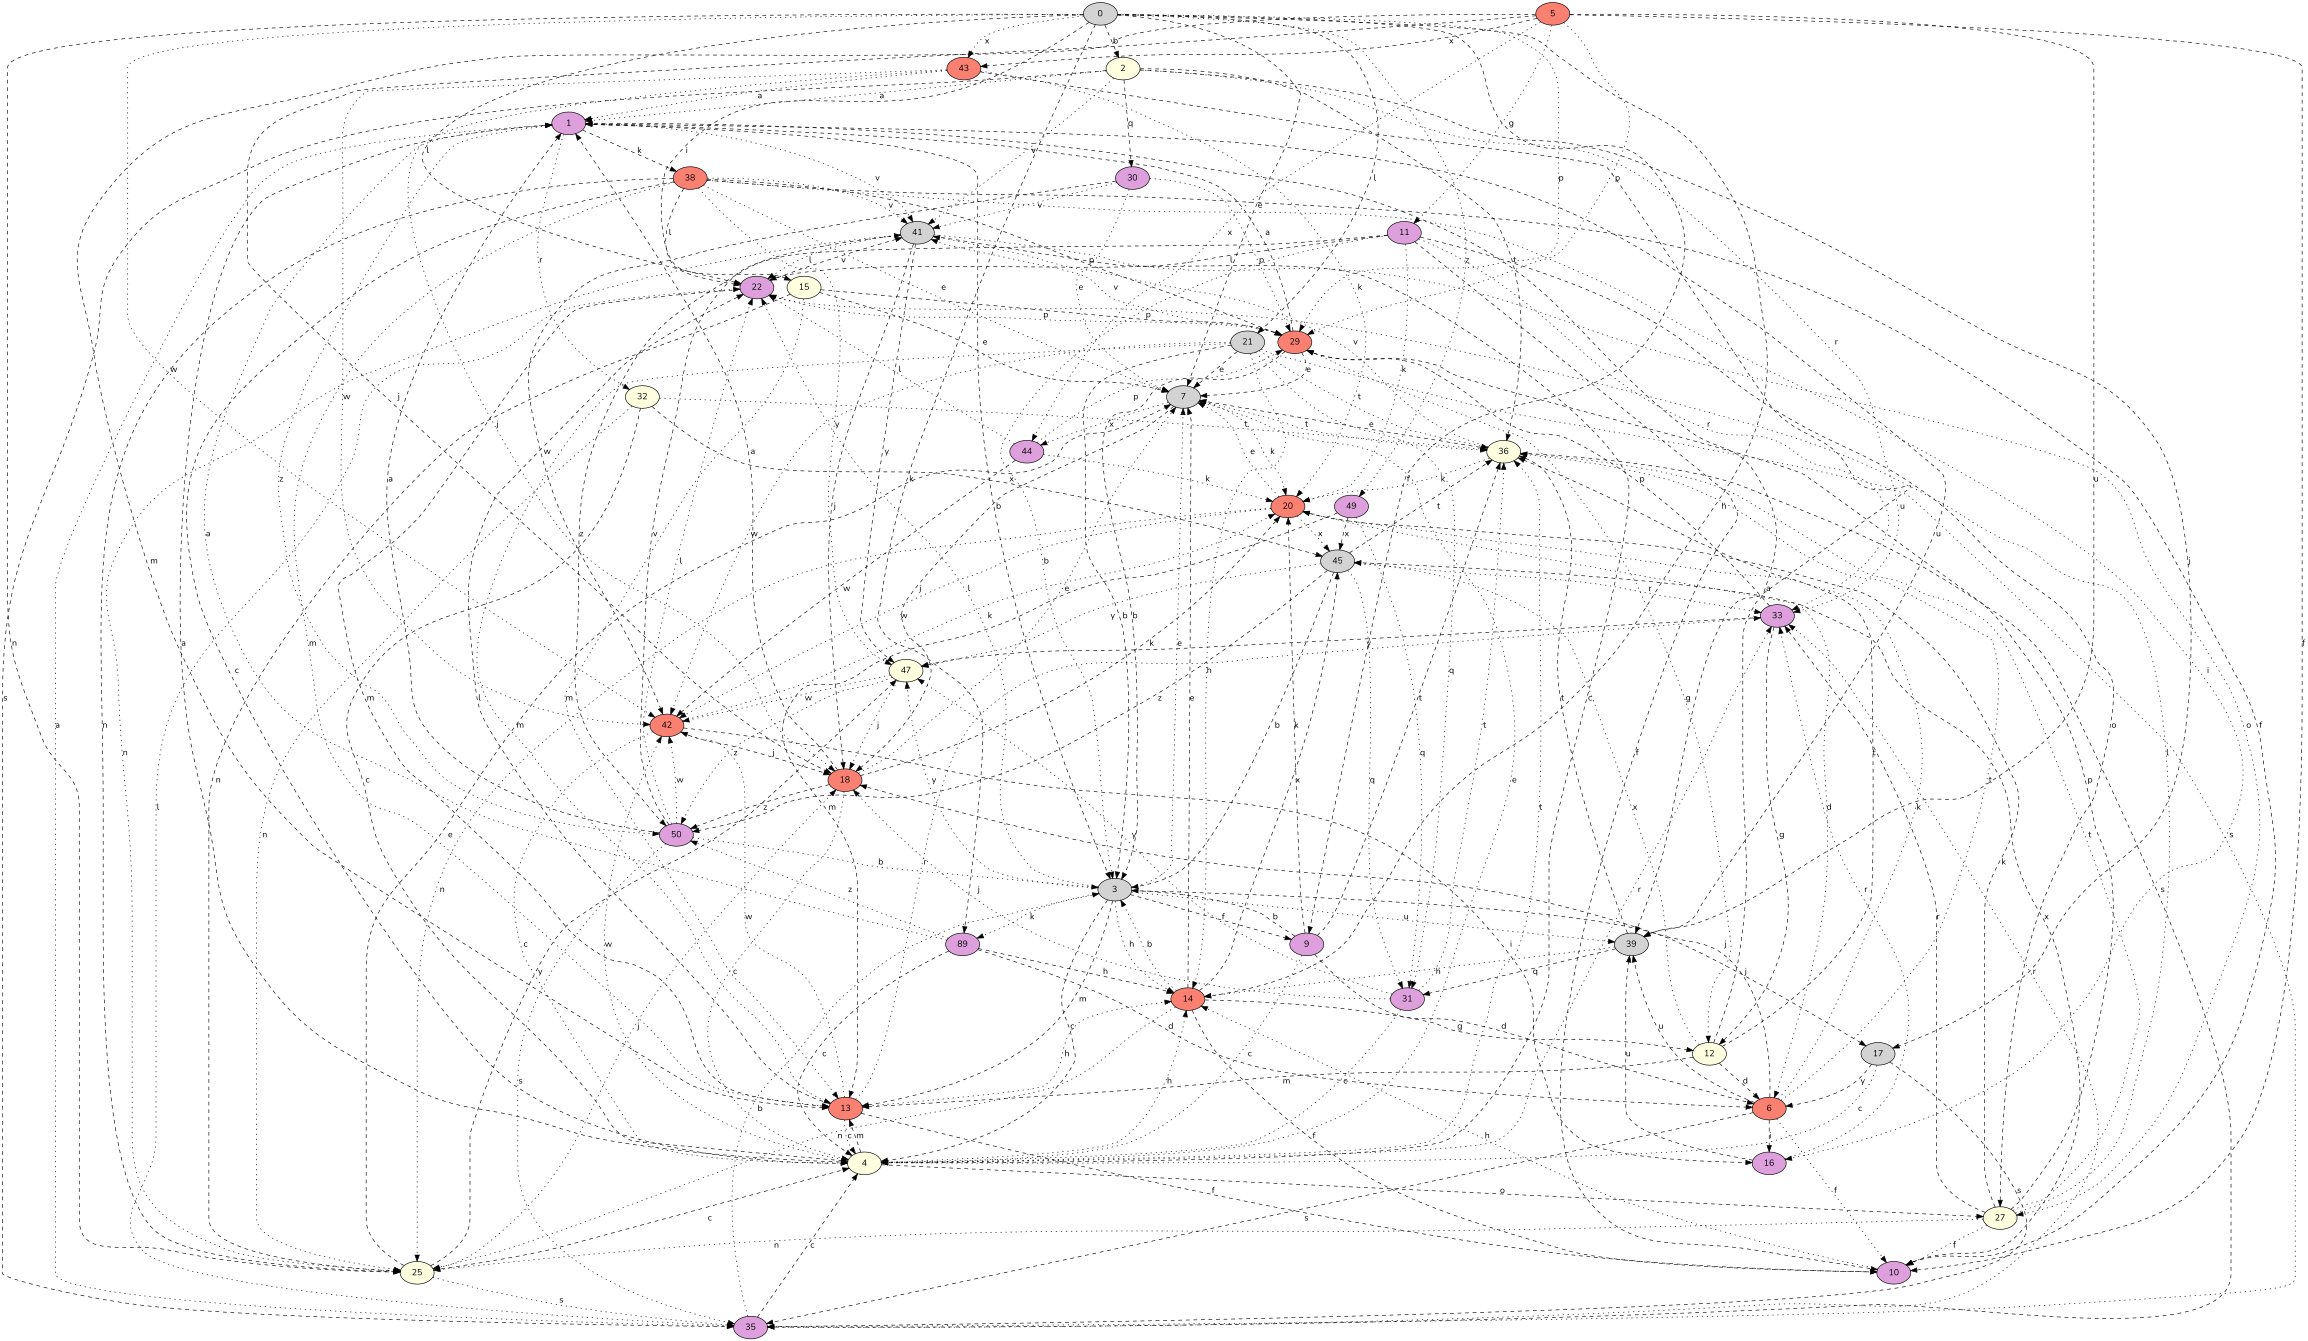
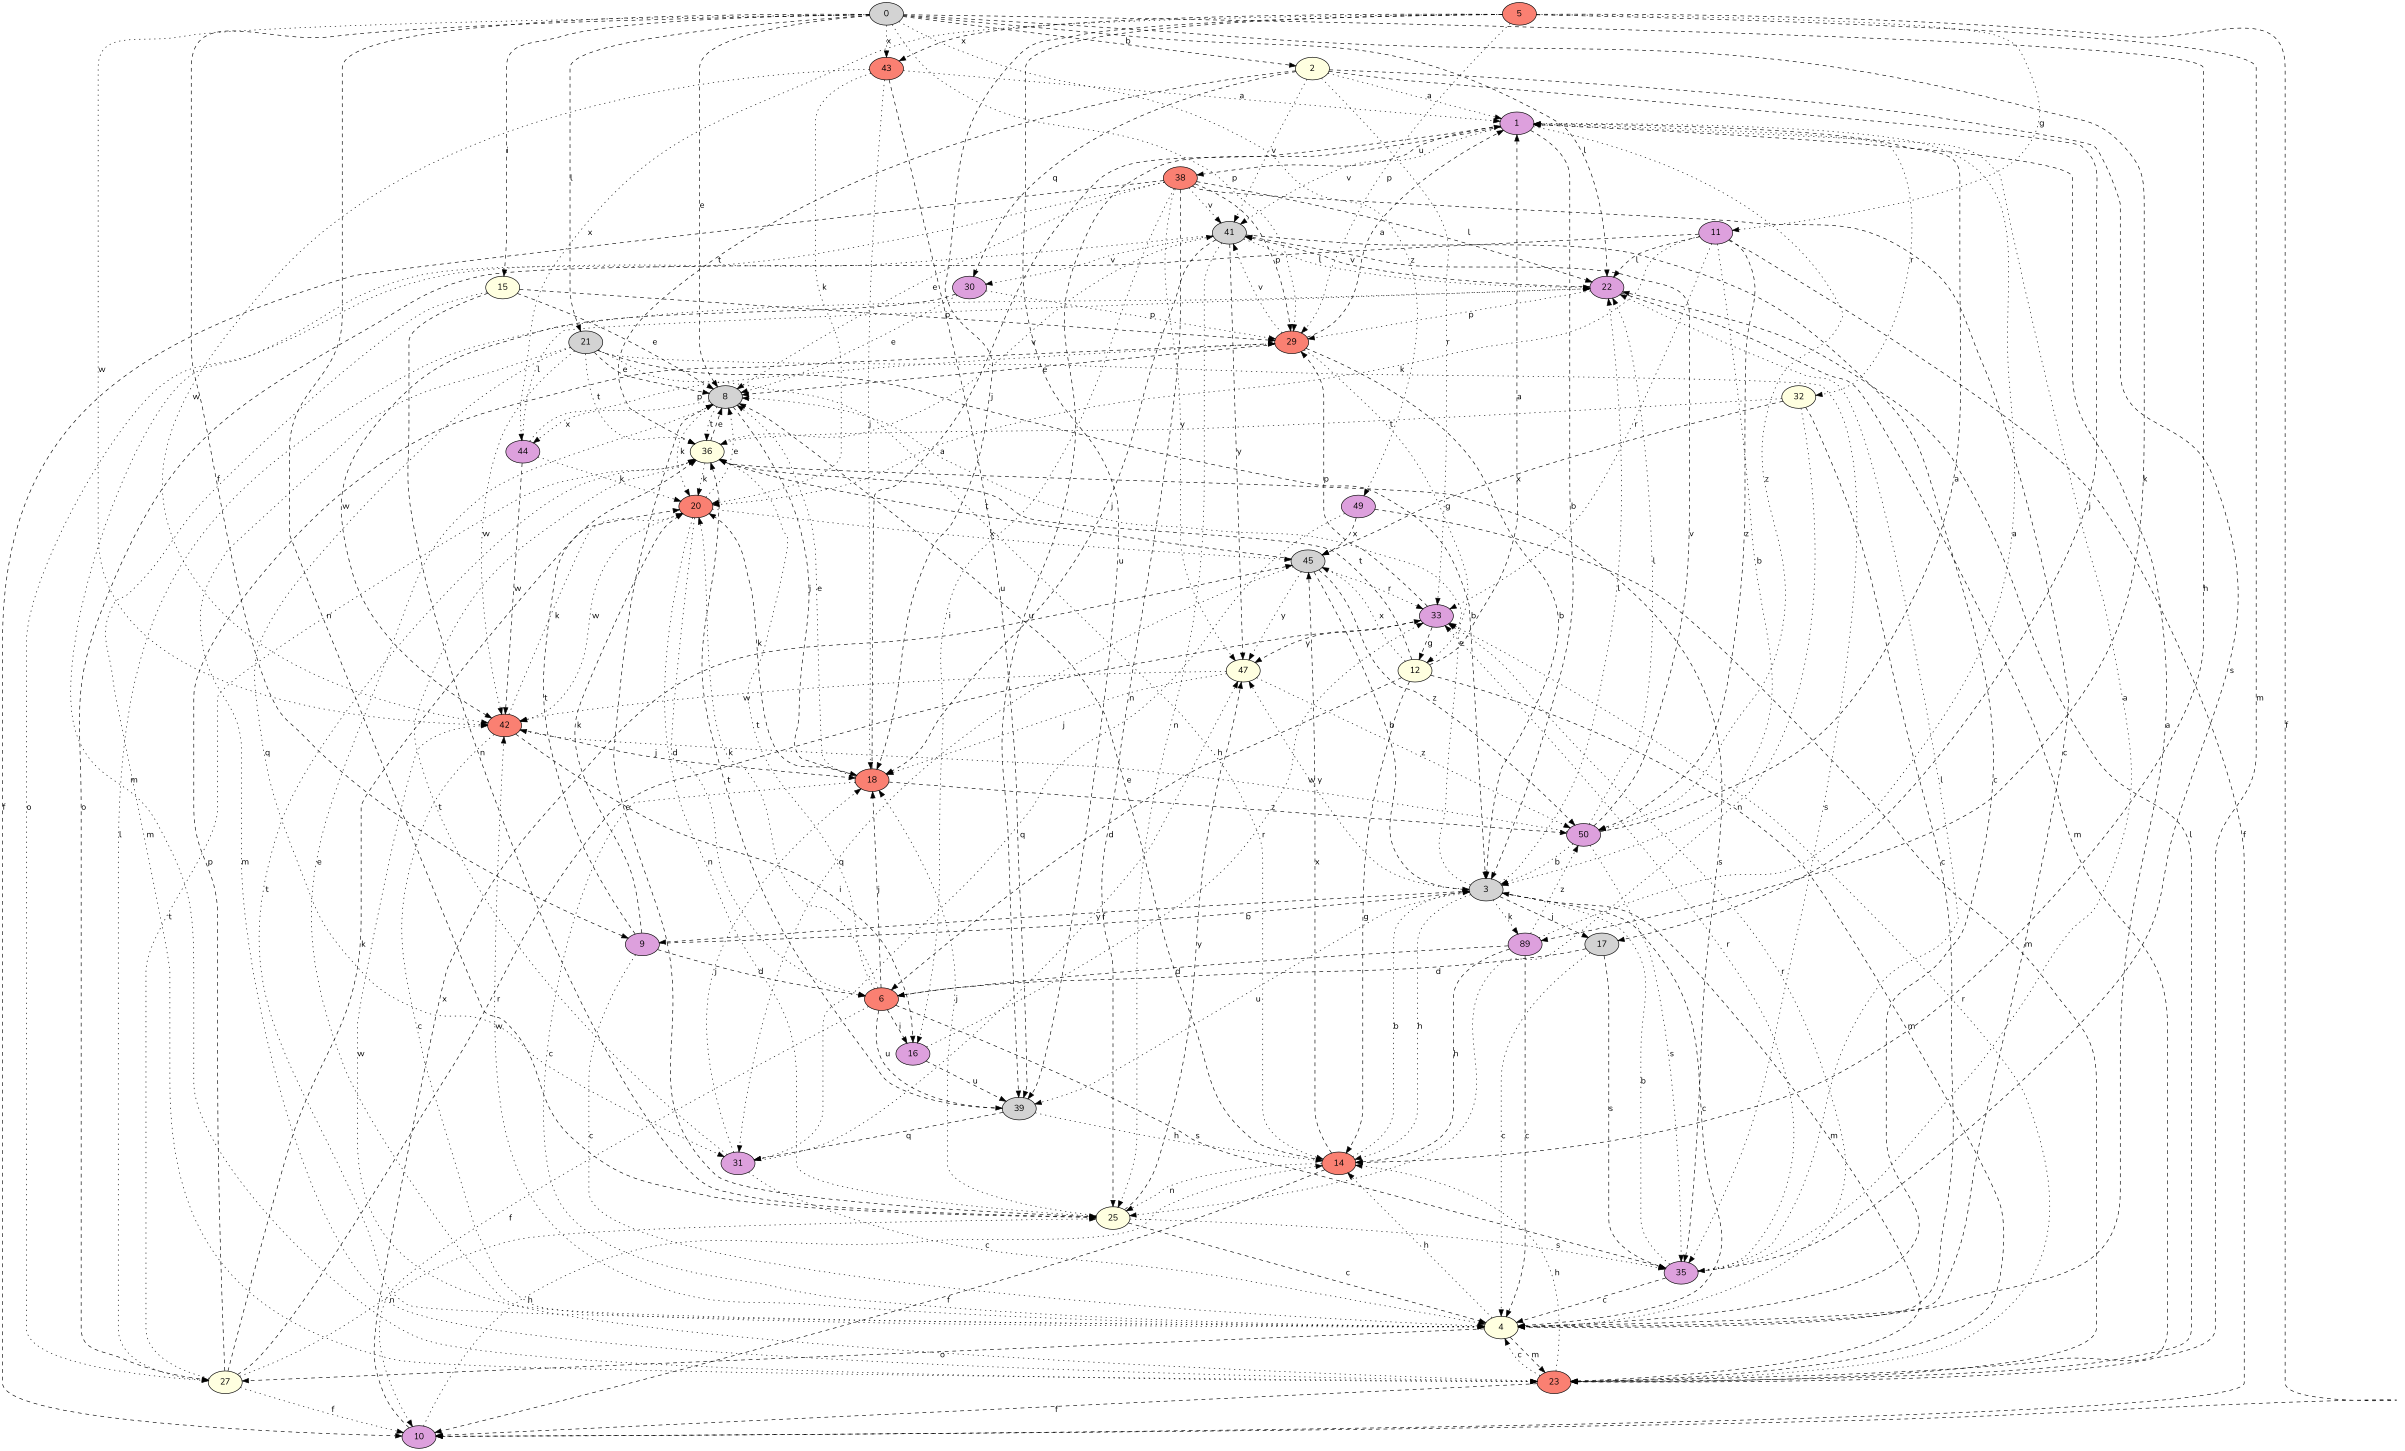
  strict digraph {
    fontname=Nunito
    node [fillcolor=plum fontname=Nunito style=filled]
    edge [fontname=Nunito style=dotted]
    0 [fillcolor=lightgrey]
    2 [fillcolor=lightyellow]
-   7 [fillcolor=lightgrey]
+   7 [fillcolor=lightgrey label=8]
    9
    14 [fillcolor=salmon]
    15 [fillcolor=lightyellow]
    n7 [label=89]
    21 [fillcolor=lightgrey]
    22
    25 [fillcolor=lightyellow]
    29 [fillcolor=salmon]
    42 [fillcolor=salmon]
    43 [fillcolor=salmon]
    49
    1
    41 [fillcolor=lightgrey]
    17 [fillcolor=lightgrey]
    30
    33
    35
    36 [fillcolor=lightyellow]
    18 [fillcolor=salmon]
    44
    20 [fillcolor=salmon]
    3 [fillcolor=lightgrey]
    4 [fillcolor=lightyellow]
    6 [fillcolor=salmon]
    10
    45 [fillcolor=lightgrey]
    12 [fillcolor=lightyellow]
-   23 [fillcolor=salmon label=13]
+   23 [fillcolor=salmon]
    50
    31
    47 [fillcolor=lightyellow]
    16
    39 [fillcolor=lightgrey]
    32 [fillcolor=lightyellow]
    38 [fillcolor=salmon]
    5 [fillcolor=salmon]
    11
    27 [fillcolor=lightyellow]
    0 -> 2 [label=b style=dashed]
    0 -> 7 [label=e style=dashed]
    0 -> 9 [label=f style=dashed]
    0 -> 14 [label=h style=dashed]
    0 -> 15 [label=i style=dashed]
    0 -> n7 [label=k style=dashed]
    0 -> 21 [label=l style=dashed]
    0 -> 22 [label=l style=dashed]
    0 -> 25 [label=n style=dashed]
    0 -> 29 [label=p]
    0 -> 42 [label=w]
    0 -> 43 [label=x]
    0 -> 49 [label=z]
    2 -> 1 [label=a]
    2 -> 41 [label=v]
    2 -> 17 [label=j style=dashed]
    2 -> 30 [label=q style=dashed]
    2 -> 33 [label=r]
    2 -> 35 [label=s style=dashed]
    2 -> 36 [label=t style=dashed]
    7 -> 36 [label=t]
    7 -> 18 [label=j style=dashed]
    7 -> 44 [label=x]
    7 -> 20 [label=k]
    9 -> 36 [label=t style=dashed]
    9 -> 20 [label=k style=dashed]
    9 -> 3 [label=b style=dashed]
    9 -> 4 [label=c]
    9 -> 6 [label=d style=dashed]
    14 -> 7 [label=e style=dashed]
    14 -> 25 [label=n]
    14 -> 3 [label=b]
    14 -> 10 [label=f style=dashed]
    14 -> 45 [label=x style=dashed]
-   14 -> 12 [label=g style=dashed]
+   12 -> 14 [label=g style=dashed]
    15 -> 7 [label=e style=dashed]
    15 -> 25 [label=n style=dashed]
    15 -> 29 [label=p style=dashed]
    15 -> 23 [label=m]
    n7 -> 14 [label=h style=dashed]
    n7 -> 1 [label=a]
    n7 -> 4 [label=c style=dashed]
    n7 -> 6 [label=d style=dashed]
    n7 -> 50 [label=z]
    21 -> 7 [label=e style=dashed]
    21 -> 14 [label=h]
    21 -> 42 [label=w]
    21 -> 35 [label=s]
    21 -> 36 [label=t]
    21 -> 3 [label=b style=dashed]
    21 -> 23 [label=m]
    21 -> 31 [label=q]
    22 -> 29 [label=p]
    22 -> 41 [label=v style=dashed]
    22 -> 23 [label=m style=dashed]
    25 -> 7 [label=e style=dashed]
    25 -> 35 [label=s]
    25 -> 18 [label=j]
    25 -> 4 [label=c style=dashed]
    25 -> 47 [label=y style=dashed]
    29 -> 7 [label=e style=dashed]
    29 -> 1 [label=a style=dashed]
    29 -> 41 [label=v]
    29 -> 3 [label=b style=dashed]
    29 -> 12 [label=g]
    42 -> 18 [label=j style=dashed]
    42 -> 20 [label=k]
    42 -> 4 [label=c]
    42 -> 16 [label=i style=dashed]
    43 -> 42 [label=w]
    43 -> 1 [label=a]
    43 -> 18 [label=j]
    43 -> 20 [label=k]
    43 -> 39 [label=u style=dashed]
    49 -> 45 [label=x style=dashed]
    49 -> 23 [label=m style=dashed]
    49 -> 31 [label=q]
    1 -> 41 [label=v]
    1 -> 3 [label=b style=dashed]
    1 -> 50 [label=z]
    1 -> 39 [label=u style=dashed]
    1 -> 32 [label=r]
-   1 -> 38 [label=k style=dashed]
+   1 -> 38 [label=u style=dashed]
    41 -> 22 [label=l]
    41 -> 25 [label=n]
    41 -> 18 [label=j style=dashed]
    41 -> 4 [label=c style=dashed]
    41 -> 47 [label=y style=dashed]
    41 -> 27 [label=o]
    17 -> 35 [label=s style=dashed]
    17 -> 4 [label=c]
-   17 -> 6 [label=y style=dashed]
+   17 -> 6 [label=d style=dashed]
    30 -> 7 [label=e]
    30 -> 29 [label=p]
    30 -> 42 [label=w style=dashed]
-   30 -> 41 [label=v]
+   41 -> 30 [label=v]
    33 -> 29 [label=p style=dashed]
    33 -> 12 [label=g style=dashed]
    33 -> 47 [label=y style=dashed]
    35 -> 22 [label=l]
    35 -> 1 [label=a]
    35 -> 33 [label=r]
    35 -> 3 [label=b]
    35 -> 4 [label=c style=dashed]
    36 -> 7 [label=e style=dashed]
    36 -> 41 [label=v]
    36 -> 35 [label=s style=dashed]
    36 -> 20 [label=k]
    18 -> 7 [label=e]
    18 -> 1 [label=a style=dashed]
    18 -> 20 [label=k style=dashed]
    18 -> 4 [label=c]
    18 -> 50 [label=z style=dashed]
    44 -> 22 [label=l]
    44 -> 29 [label=p]
    44 -> 42 [label=w style=dashed]
    44 -> 20 [label=k]
    20 -> 7 [label=e]
    20 -> 25 [label=n]
    20 -> 42 [label=w]
    20 -> 6 [label=d]
    20 -> 45 [label=x]
    3 -> 7 [label=e]
    3 -> 9 [label=f style=dashed]
    3 -> 14 [label=h]
    3 -> n7 [label=k]
    3 -> 22 [label=l]
    3 -> 17 [label=j style=dashed]
    3 -> 4 [label=c style=dashed]
    3 -> 23 [label=m style=dashed]
    3 -> 47 [label=y]
    3 -> 39 [label=u]
    4 -> 7 [label=e]
    4 -> 14 [label=h]
    4 -> 42 [label=w]
    4 -> 1 [label=a style=dashed]
    4 -> 33 [label=r]
    4 -> 36 [label=t]
    4 -> 23 [label=m style=dashed]
    4 -> 27 [label=o style=dashed]
    6 -> 35 [label=s style=dashed]
    6 -> 36 [label=t]
    6 -> 18 [label=j style=dashed]
    6 -> 20 [label=k]
    6 -> 10 [label=f]
    6 -> 16 [label=i style=dashed]
    6 -> 39 [label=u style=dashed]
    10 -> 14 [label=h]
    10 -> 45 [label=x style=dashed]
    45 -> 33 [label=r]
    45 -> 36 [label=t style=dashed]
    45 -> 3 [label=b style=dashed]
    45 -> 50 [label=z style=dashed]
    45 -> 31 [label=q]
    45 -> 47 [label=y]
    12 -> 1 [label=a style=dashed]
    12 -> 36 [label=t style=dashed]
    12 -> 6 [label=d style=dashed]
    12 -> 45 [label=x]
    12 -> 23 [label=m style=dashed]
    23 -> 14 [label=h]
    23 -> 22 [label=l style=dashed]
    23 -> 42 [label=w]
    23 -> 33 [label=r]
    23 -> 4 [label=c]
    23 -> 10 [label=f style=dashed]
    50 -> 22 [label=l]
    50 -> 42 [label=w]
    50 -> 1 [label=a style=dashed]
    50 -> 41 [label=v style=dashed]
    50 -> 35 [label=s]
    50 -> 3 [label=b]
    31 -> 36 [label=t]
    31 -> 18 [label=j]
    31 -> 4 [label=c]
    31 -> 47 [label=y]
    47 -> 42 [label=w]
    47 -> 18 [label=j]
    47 -> 50 [label=z]
    16 -> 33 [label=r]
    16 -> 39 [label=u style=dashed]
    39 -> 14 [label=h]
    39 -> 36 [label=t style=dashed]
    39 -> 31 [label=q style=dashed]
    32 -> 25 [label=n]
    32 -> 36 [label=t]
    32 -> 4 [label=c style=dashed]
    32 -> 45 [label=x style=dashed]
    38 -> 7 [label=e]
    38 -> 22 [label=l style=dashed]
    38 -> 25 [label=n style=dashed]
    38 -> 29 [label=p style=dashed]
    38 -> 41 [label=v]
    38 -> 4 [label=c style=dashed]
    38 -> 10 [label=f style=dashed]
    38 -> 23 [label=m]
    38 -> 47 [label=y]
    38 -> 16 [label=i]
    5 -> 29 [label=p]
    5 -> 43 [label=x style=dashed]
    5 -> 18 [label=j style=dashed]
    5 -> 44 [label=x]
    5 -> 10 [label=f style=dashed]
    5 -> 23 [label=m style=dashed]
    5 -> 39 [label=u style=dashed]
    5 -> 11 [label=g]
    11 -> 22 [label=l style=dashed]
    11 -> 33 [label=r]
    11 -> 20 [label=k]
    11 -> 3 [label=b]
    11 -> 10 [label=f style=dashed]
    11 -> 50 [label=z style=dashed]
    11 -> 27 [label=o style=dashed]
    27 -> 22 [label=l]
    27 -> 25 [label=n]
    27 -> 29 [label=p style=dashed]
    27 -> 33 [label=r style=dashed]
    27 -> 36 [label=t]
    27 -> 20 [label=k style=dashed]
    27 -> 10 [label=f]
  }
